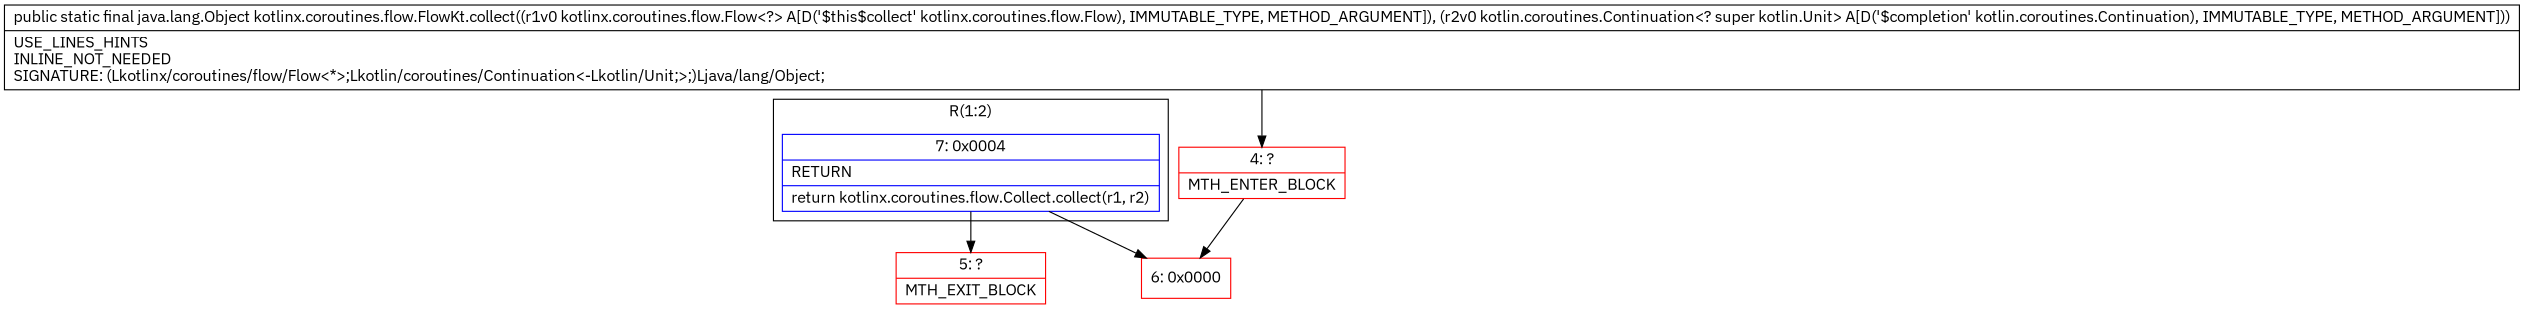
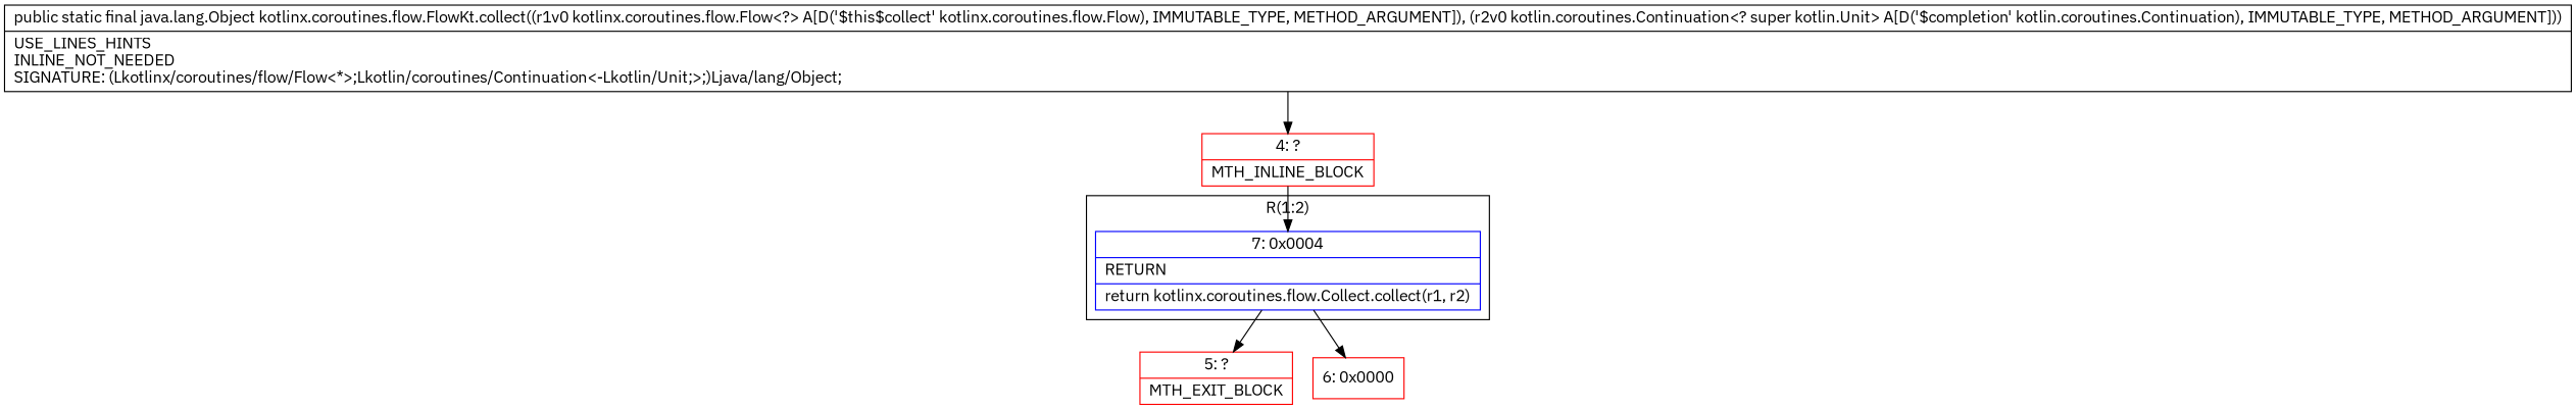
  digraph {
    fontname="IBM Plex Sans"
    node [color=red fontname="IBM Plex Sans" shape=record]
    edge [fontname="IBM Plex Sans"]
    n1 [color=blue label="{7\:\ 0x0004|RETURN\l|return kotlinx.coroutines.flow.Collect.collect(r1, r2)\l}"]
    n2 [label="{5\:\ ?|MTH_EXIT_BLOCK\l}"]
    n3 [label="{6\:\ 0x0000}"]
-   n4 [label="{4\:\ ?|MTH_ENTER_BLOCK\l}"]
+   n4 [label="{4\:\ ?|MTH_INLINE_BLOCK\l}"]
    n5 [label="{public static final java.lang.Object kotlinx.coroutines.flow.FlowKt.collect((r1v0 kotlinx.coroutines.flow.Flow\<?\> A[D('$this$collect' kotlinx.coroutines.flow.Flow), IMMUTABLE_TYPE, METHOD_ARGUMENT]), (r2v0 kotlin.coroutines.Continuation\<? super kotlin.Unit\> A[D('$completion' kotlin.coroutines.Continuation), IMMUTABLE_TYPE, METHOD_ARGUMENT]))  | USE_LINES_HINTS\lINLINE_NOT_NEEDED\lSIGNATURE: (Lkotlinx\/coroutines\/flow\/Flow\<*\>;Lkotlin\/coroutines\/Continuation\<\-Lkotlin\/Unit;\>;)Ljava\/lang\/Object;\l}" color=""]
    subgraph cluster_1 {
      label="R(1:2)"
      n1
    }
    n1 -> n2
    n1 -> n3
-   n4 -> n3
+   n4 -> n1
    n5 -> n4
  }
